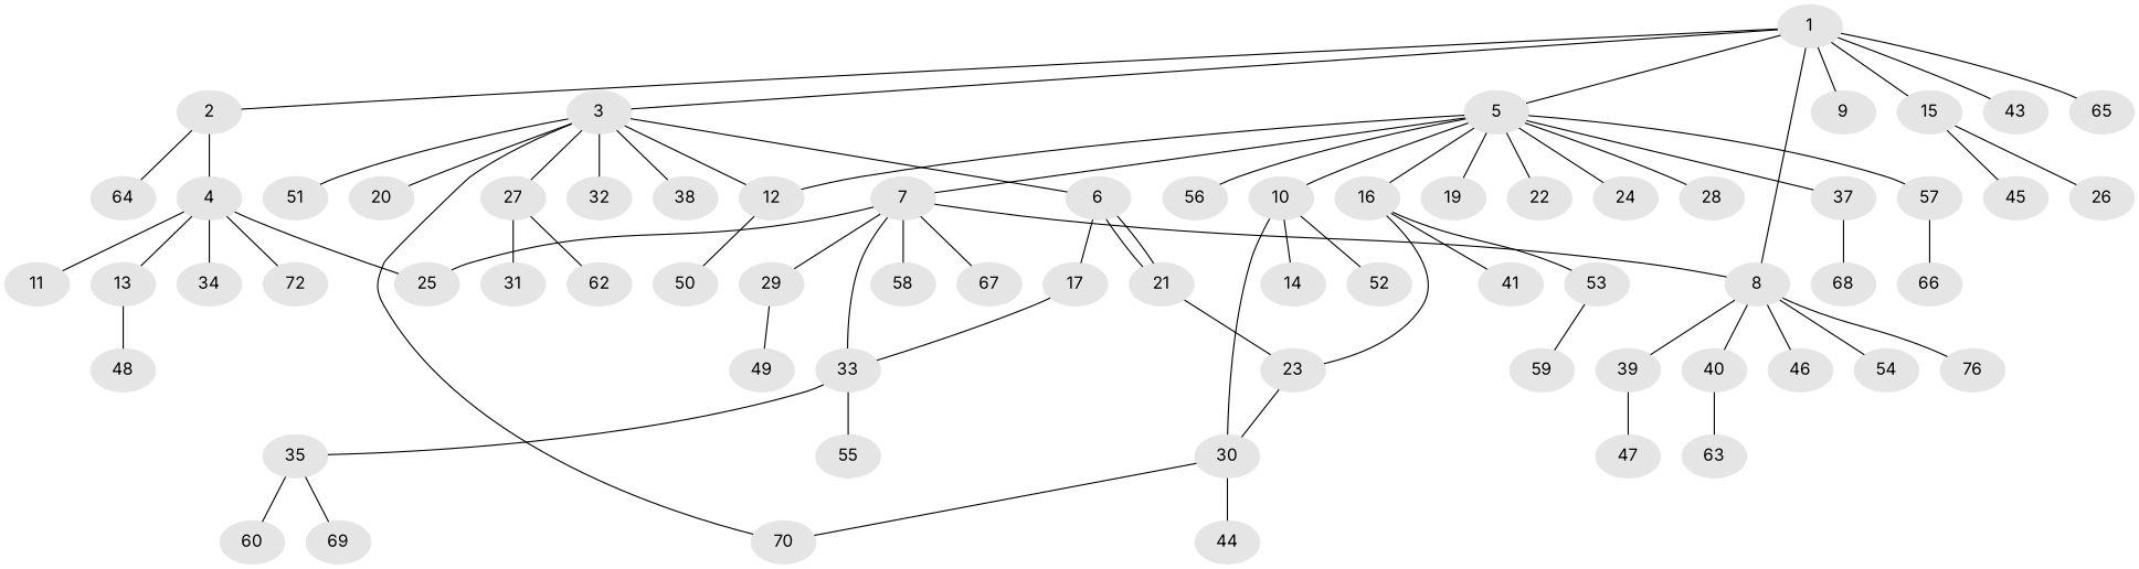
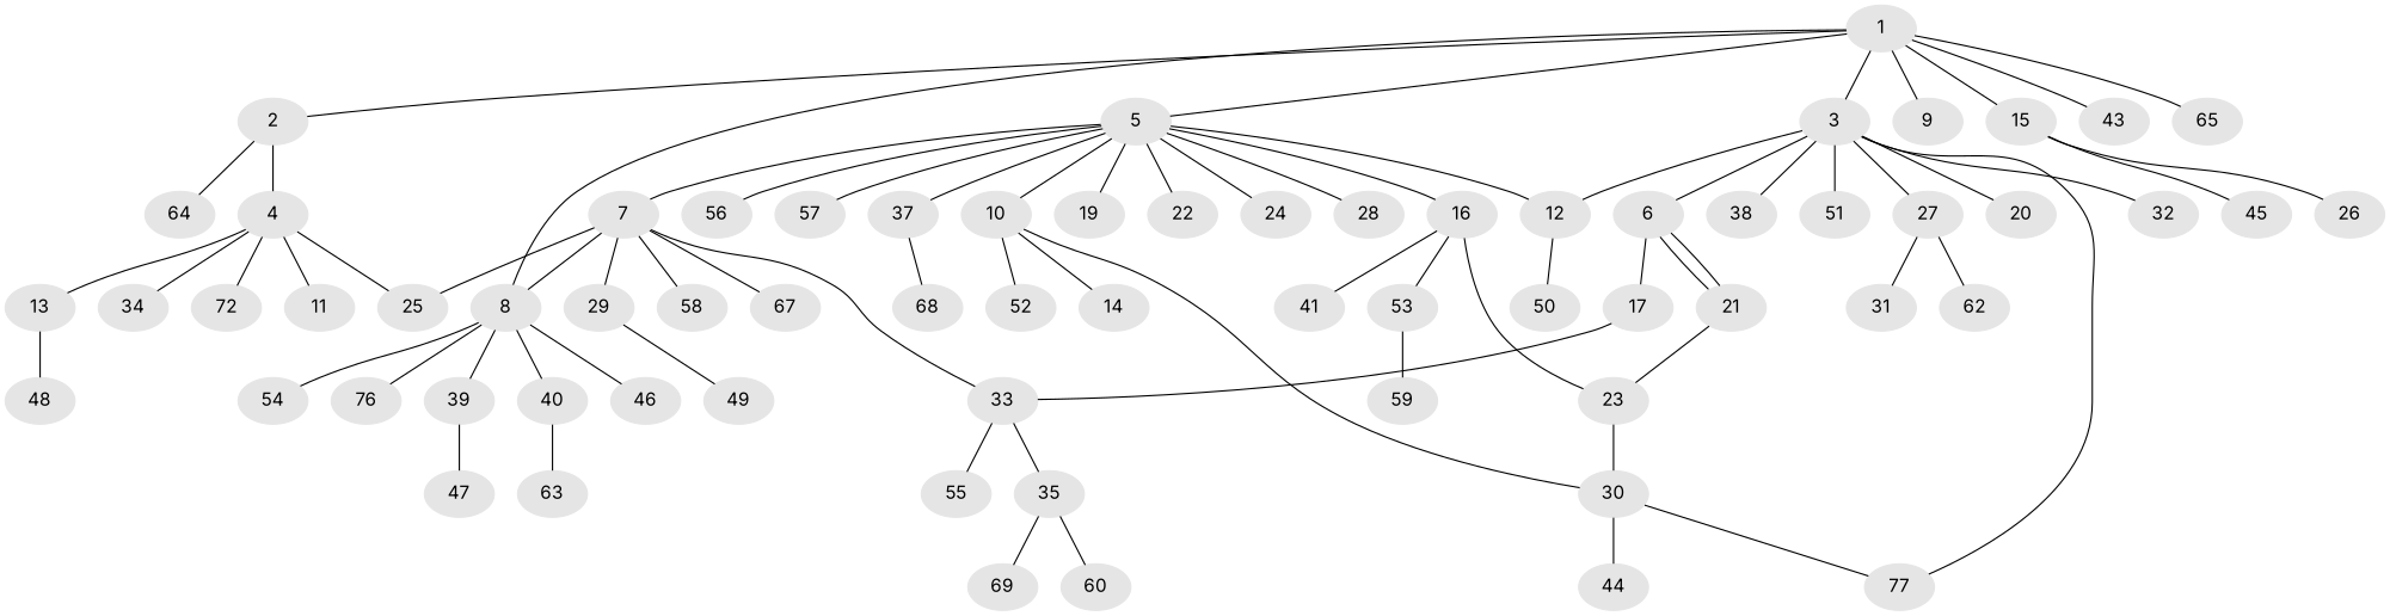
  graph {
    fontname=Inter
    node [color=gray90 fontname=Inter style=filled]
    edge [fontname=Inter]
    1
    2
    3
    5
    8
    9
    15
    43
    65
    4
    64
    6
    12
    20
    27
    32
    38
    51
-   70
+   70 [label=77]
    7
    10
    16
    19
    22
    24
    28
    37
    56
    57
    n30 [label=76]
    39
    40
    46
    54
    26
    45
    11
    13
    25
    34
    n41 [label=72]
    17
    21
    50
    31
    62
    48
    29
    33
    58
    67
    14
    30
    52
    23
    41
    53
    68
-   66
    49
    35
    55
    47
    63
    44
    59
    60
    69
    1 -- 2
    1 -- 3
    1 -- 5
    1 -- 8
    1 -- 9
    1 -- 15
    1 -- 43
    1 -- 65
    2 -- 4
    2 -- 64
    3 -- 6
    3 -- 12
    3 -- 20
    3 -- 27
    3 -- 32
    3 -- 38
    3 -- 51
    3 -- 70
    5 -- 12
    5 -- 7
    5 -- 10
    5 -- 16
    5 -- 19
    5 -- 22
    5 -- 24
    5 -- 28
    5 -- 37
    5 -- 56
    5 -- 57
    8 -- n30
    8 -- 39
    8 -- 40
    8 -- 46
    8 -- 54
    15 -- 26
    15 -- 45
    4 -- 11
    4 -- 13
    4 -- 25
    4 -- 34
    4 -- n41
    6 -- 17
    6 -- 21
    6 -- 21
    12 -- 50
    27 -- 31
    27 -- 62
    7 -- 8
    7 -- 25
    7 -- 29
    7 -- 33
    7 -- 58
    7 -- 67
    10 -- 14
    10 -- 30
    10 -- 52
    16 -- 23
    16 -- 41
    16 -- 53
    37 -- 68
-   57 -- 66
    39 -- 47
    40 -- 63
    13 -- 48
    17 -- 33
    21 -- 23
    29 -- 49
    33 -- 35
    33 -- 55
    30 -- 70
    30 -- 44
    23 -- 30
    53 -- 59
    35 -- 60
    35 -- 69
  }
